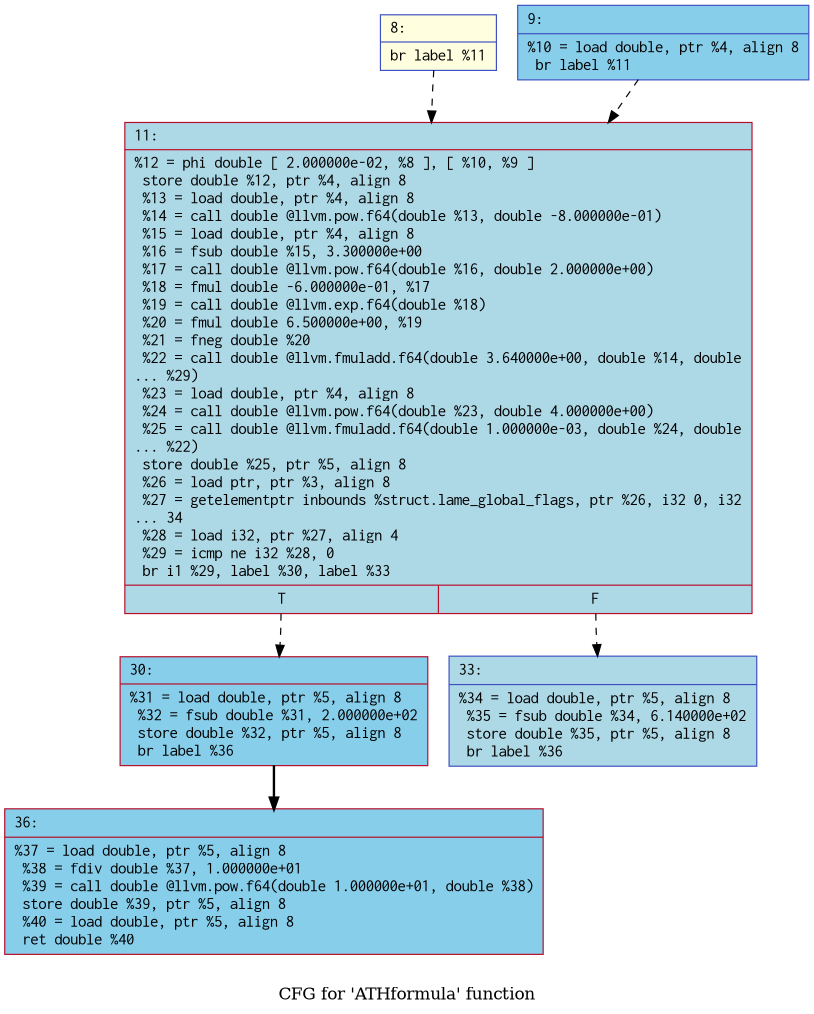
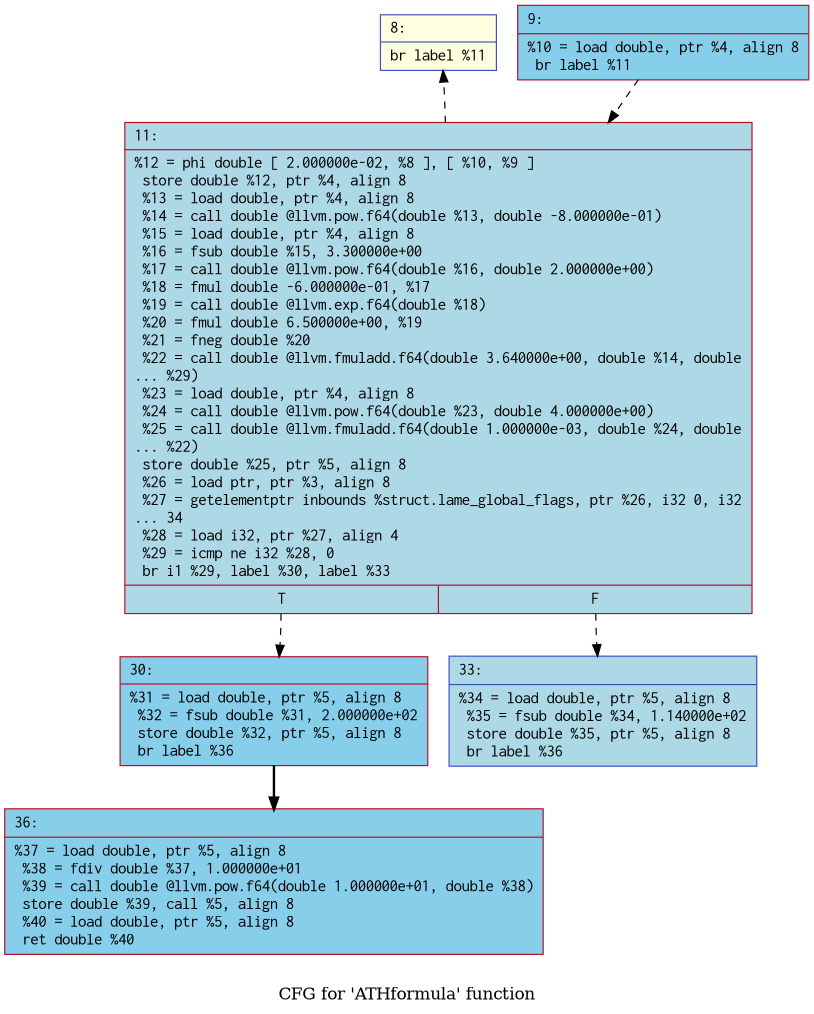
  digraph {
    label="CFG for 'ATHformula' function"
    node [color="#3d50c3ff" fillcolor=skyblue fontname=Courier shape=record style=filled]
    edge [style=dashed]
    n1 [fillcolor=lightyellow label="{8:\l|  br label %11\l}"]
    n2 [color="#b70d28ff" fillcolor=lightblue label="{11:\l|  %12 = phi double [ 2.000000e-02, %8 ], [ %10, %9 ]\l  store double %12, ptr %4, align 8\l  %13 = load double, ptr %4, align 8\l  %14 = call double @llvm.pow.f64(double %13, double -8.000000e-01)\l  %15 = load double, ptr %4, align 8\l  %16 = fsub double %15, 3.300000e+00\l  %17 = call double @llvm.pow.f64(double %16, double 2.000000e+00)\l  %18 = fmul double -6.000000e-01, %17\l  %19 = call double @llvm.exp.f64(double %18)\l  %20 = fmul double 6.500000e+00, %19\l  %21 = fneg double %20\l  %22 = call double @llvm.fmuladd.f64(double 3.640000e+00, double %14, double\l... %29)\l  %23 = load double, ptr %4, align 8\l  %24 = call double @llvm.pow.f64(double %23, double 4.000000e+00)\l  %25 = call double @llvm.fmuladd.f64(double 1.000000e-03, double %24, double\l... %22)\l  store double %25, ptr %5, align 8\l  %26 = load ptr, ptr %3, align 8\l  %27 = getelementptr inbounds %struct.lame_global_flags, ptr %26, i32 0, i32\l... 34\l  %28 = load i32, ptr %27, align 4\l  %29 = icmp ne i32 %28, 0\l  br i1 %29, label %30, label %33\l|{<s0>T|<s1>F}}"]
-   n3 [label="{9:\l|  %10 = load double, ptr %4, align 8\l  br label %11\l}"]
+   n3 [color="#b70d28ff" label="{9:\l|  %10 = load double, ptr %4, align 8\l  br label %11\l}"]
    n4 [color="#b70d28ff" label="{30:\l|  %31 = load double, ptr %5, align 8\l  %32 = fsub double %31, 2.000000e+02\l  store double %32, ptr %5, align 8\l  br label %36\l}"]
-   n5 [fillcolor=lightblue label="{33:\l|  %34 = load double, ptr %5, align 8\l  %35 = fsub double %34, 6.140000e+02\l  store double %35, ptr %5, align 8\l  br label %36\l}"]
-   n6 [color="#b70d28ff" label="{36:\l|  %37 = load double, ptr %5, align 8\l  %38 = fdiv double %37, 1.000000e+01\l  %39 = call double @llvm.pow.f64(double 1.000000e+01, double %38)\l  store double %39, ptr %5, align 8\l  %40 = load double, ptr %5, align 8\l  ret double %40\l}"]
-   n1 -> n2
+   n5 [fillcolor=lightblue label="{33:\l|  %34 = load double, ptr %5, align 8\l  %35 = fsub double %34, 1.140000e+02\l  store double %35, ptr %5, align 8\l  br label %36\l}"]
+   n6 [color="#b70d28ff" label="{36:\l|  %37 = load double, ptr %5, align 8\l  %38 = fdiv double %37, 1.000000e+01\l  %39 = call double @llvm.pow.f64(double 1.000000e+01, double %38)\l  store double %39, call %5, align 8\l  %40 = load double, ptr %5, align 8\l  ret double %40\l}"]
+   n2 -> n1
    n2 -> n4 [tailport=s0]
    n2 -> n5 [tailport=s1]
    n3 -> n2
    n4 -> n6 [style=bold]
  }
